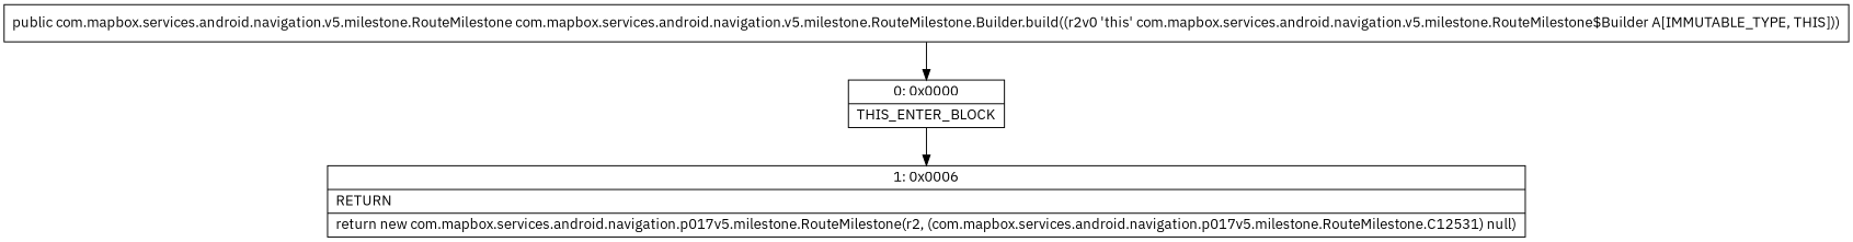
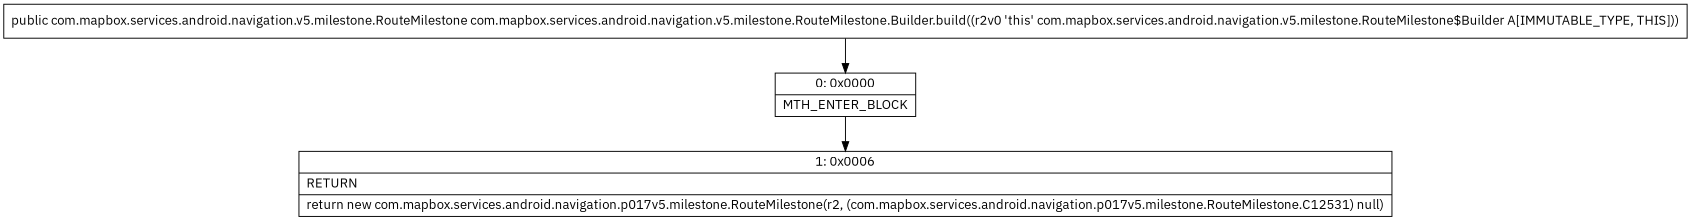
  digraph {
    fontname="IBM Plex Sans"
    node [shape=record fontname="IBM Plex Sans"]
    edge [fontname="IBM Plex Sans"]
-   n1 [label="{0\:\ 0x0000|THIS_ENTER_BLOCK\l}"]
+   n1 [label="{0\:\ 0x0000|MTH_ENTER_BLOCK\l}"]
    n2 [label="{1\:\ 0x0006|RETURN\l|return new com.mapbox.services.android.navigation.p017v5.milestone.RouteMilestone(r2, (com.mapbox.services.android.navigation.p017v5.milestone.RouteMilestone.C12531) null)\l}"]
    n3 [label="{public com.mapbox.services.android.navigation.v5.milestone.RouteMilestone com.mapbox.services.android.navigation.v5.milestone.RouteMilestone.Builder.build((r2v0 'this' com.mapbox.services.android.navigation.v5.milestone.RouteMilestone$Builder A[IMMUTABLE_TYPE, THIS])) }"]
    n1 -> n2
    n3 -> n1
  }
